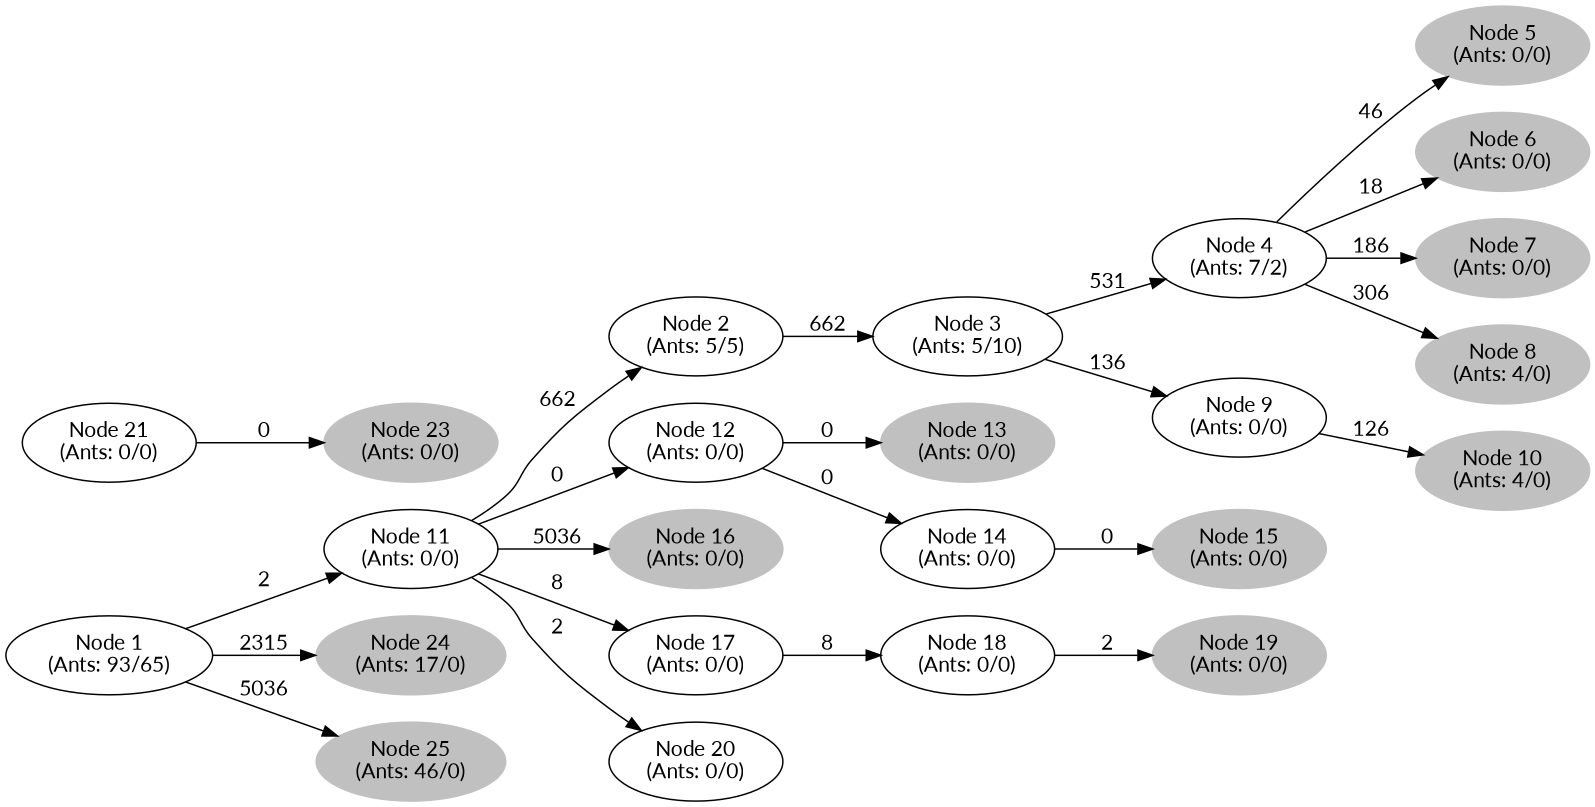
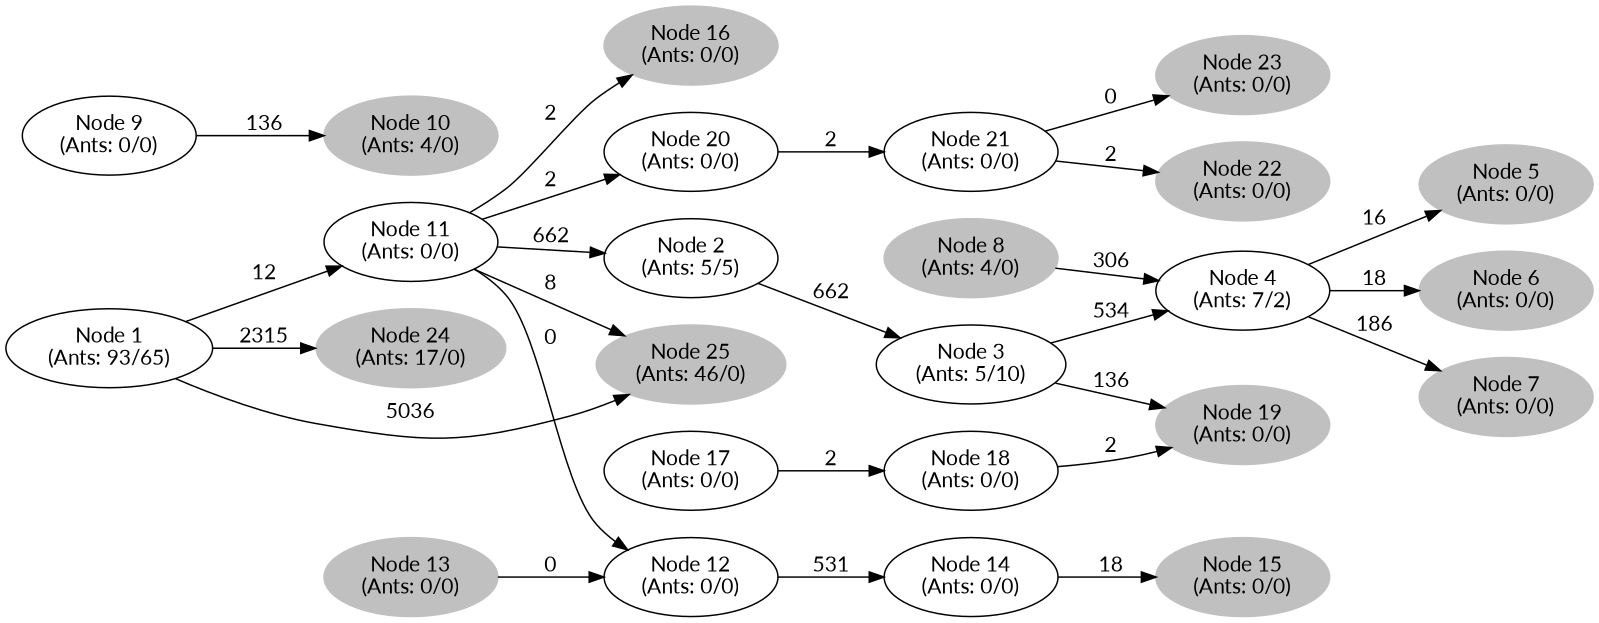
  digraph {
    fontname=Lato
    rankdir=LR
    node [fontname=Lato color=gray style=filled]
    edge [fontname=Lato]
    "Node 1\n(Ants: 93/65)" [color="" style=""]
    "Node 11\n(Ants: 0/0)" [color="" style=""]
    "Node 24\n(Ants: 17/0)"
    "Node 25\n(Ants: 46/0)"
    "Node 2\n(Ants: 5/5)" [color="" style=""]
    "Node 3\n(Ants: 5/10)" [color="" style=""]
    "Node 12\n(Ants: 0/0)" [color="" style=""]
    "Node 16\n(Ants: 0/0)"
    "Node 17\n(Ants: 0/0)" [color="" style=""]
    "Node 20\n(Ants: 0/0)" [color="" style=""]
    "Node 4\n(Ants: 7/2)" [color="" style=""]
    "Node 9\n(Ants: 0/0)" [color="" style=""]
    "Node 5\n(Ants: 0/0)"
    "Node 6\n(Ants: 0/0)"
    "Node 7\n(Ants: 0/0)"
    "Node 8\n(Ants: 4/0)"
    "Node 10\n(Ants: 4/0)"
    "Node 13\n(Ants: 0/0)"
    "Node 14\n(Ants: 0/0)" [color="" style=""]
    "Node 18\n(Ants: 0/0)" [color="" style=""]
    "Node 21\n(Ants: 0/0)" [color="" style=""]
    "Node 15\n(Ants: 0/0)"
    "Node 19\n(Ants: 0/0)"
+   "Node 22\n(Ants: 0/0)"
    "Node 23\n(Ants: 0/0)"
-   "Node 1\n(Ants: 93/65)" -> "Node 11\n(Ants: 0/0)" [label=2]
+   "Node 1\n(Ants: 93/65)" -> "Node 11\n(Ants: 0/0)" [label=12]
    "Node 1\n(Ants: 93/65)" -> "Node 24\n(Ants: 17/0)" [label=2315]
    "Node 1\n(Ants: 93/65)" -> "Node 25\n(Ants: 46/0)" [label=5036]
    "Node 11\n(Ants: 0/0)" -> "Node 2\n(Ants: 5/5)" [label=662]
    "Node 11\n(Ants: 0/0)" -> "Node 12\n(Ants: 0/0)" [label=0]
-   "Node 11\n(Ants: 0/0)" -> "Node 16\n(Ants: 0/0)" [label=5036]
-   "Node 11\n(Ants: 0/0)" -> "Node 17\n(Ants: 0/0)" [label=8]
+   "Node 11\n(Ants: 0/0)" -> "Node 16\n(Ants: 0/0)" [label=2]
+   "Node 11\n(Ants: 0/0)" -> "Node 25\n(Ants: 46/0)" [label=8]
    "Node 11\n(Ants: 0/0)" -> "Node 20\n(Ants: 0/0)" [label=2]
    "Node 2\n(Ants: 5/5)" -> "Node 3\n(Ants: 5/10)" [label=662]
-   "Node 3\n(Ants: 5/10)" -> "Node 4\n(Ants: 7/2)" [label=531]
-   "Node 3\n(Ants: 5/10)" -> "Node 9\n(Ants: 0/0)" [label=136]
-   "Node 12\n(Ants: 0/0)" -> "Node 13\n(Ants: 0/0)" [label=0]
-   "Node 12\n(Ants: 0/0)" -> "Node 14\n(Ants: 0/0)" [label=0]
-   "Node 17\n(Ants: 0/0)" -> "Node 18\n(Ants: 0/0)" [label=8]
-   "Node 4\n(Ants: 7/2)" -> "Node 5\n(Ants: 0/0)" [label=46]
+   "Node 3\n(Ants: 5/10)" -> "Node 4\n(Ants: 7/2)" [label=534]
+   "Node 3\n(Ants: 5/10)" -> "Node 19\n(Ants: 0/0)" [label=136]
+   "Node 13\n(Ants: 0/0)" -> "Node 12\n(Ants: 0/0)" [label=0]
+   "Node 12\n(Ants: 0/0)" -> "Node 14\n(Ants: 0/0)" [label=531]
+   "Node 17\n(Ants: 0/0)" -> "Node 18\n(Ants: 0/0)" [label=2]
+   "Node 20\n(Ants: 0/0)" -> "Node 21\n(Ants: 0/0)" [label=2]
+   "Node 4\n(Ants: 7/2)" -> "Node 5\n(Ants: 0/0)" [label=16]
    "Node 4\n(Ants: 7/2)" -> "Node 6\n(Ants: 0/0)" [label=18]
    "Node 4\n(Ants: 7/2)" -> "Node 7\n(Ants: 0/0)" [label=186]
-   "Node 4\n(Ants: 7/2)" -> "Node 8\n(Ants: 4/0)" [label=306]
-   "Node 9\n(Ants: 0/0)" -> "Node 10\n(Ants: 4/0)" [label=126]
-   "Node 14\n(Ants: 0/0)" -> "Node 15\n(Ants: 0/0)" [label=0]
+   "Node 8\n(Ants: 4/0)" -> "Node 4\n(Ants: 7/2)" [label=306]
+   "Node 9\n(Ants: 0/0)" -> "Node 10\n(Ants: 4/0)" [label=136]
+   "Node 14\n(Ants: 0/0)" -> "Node 15\n(Ants: 0/0)" [label=18]
    "Node 18\n(Ants: 0/0)" -> "Node 19\n(Ants: 0/0)" [label=2]
+   "Node 21\n(Ants: 0/0)" -> "Node 22\n(Ants: 0/0)" [label=2]
    "Node 21\n(Ants: 0/0)" -> "Node 23\n(Ants: 0/0)" [label=0]
  }
